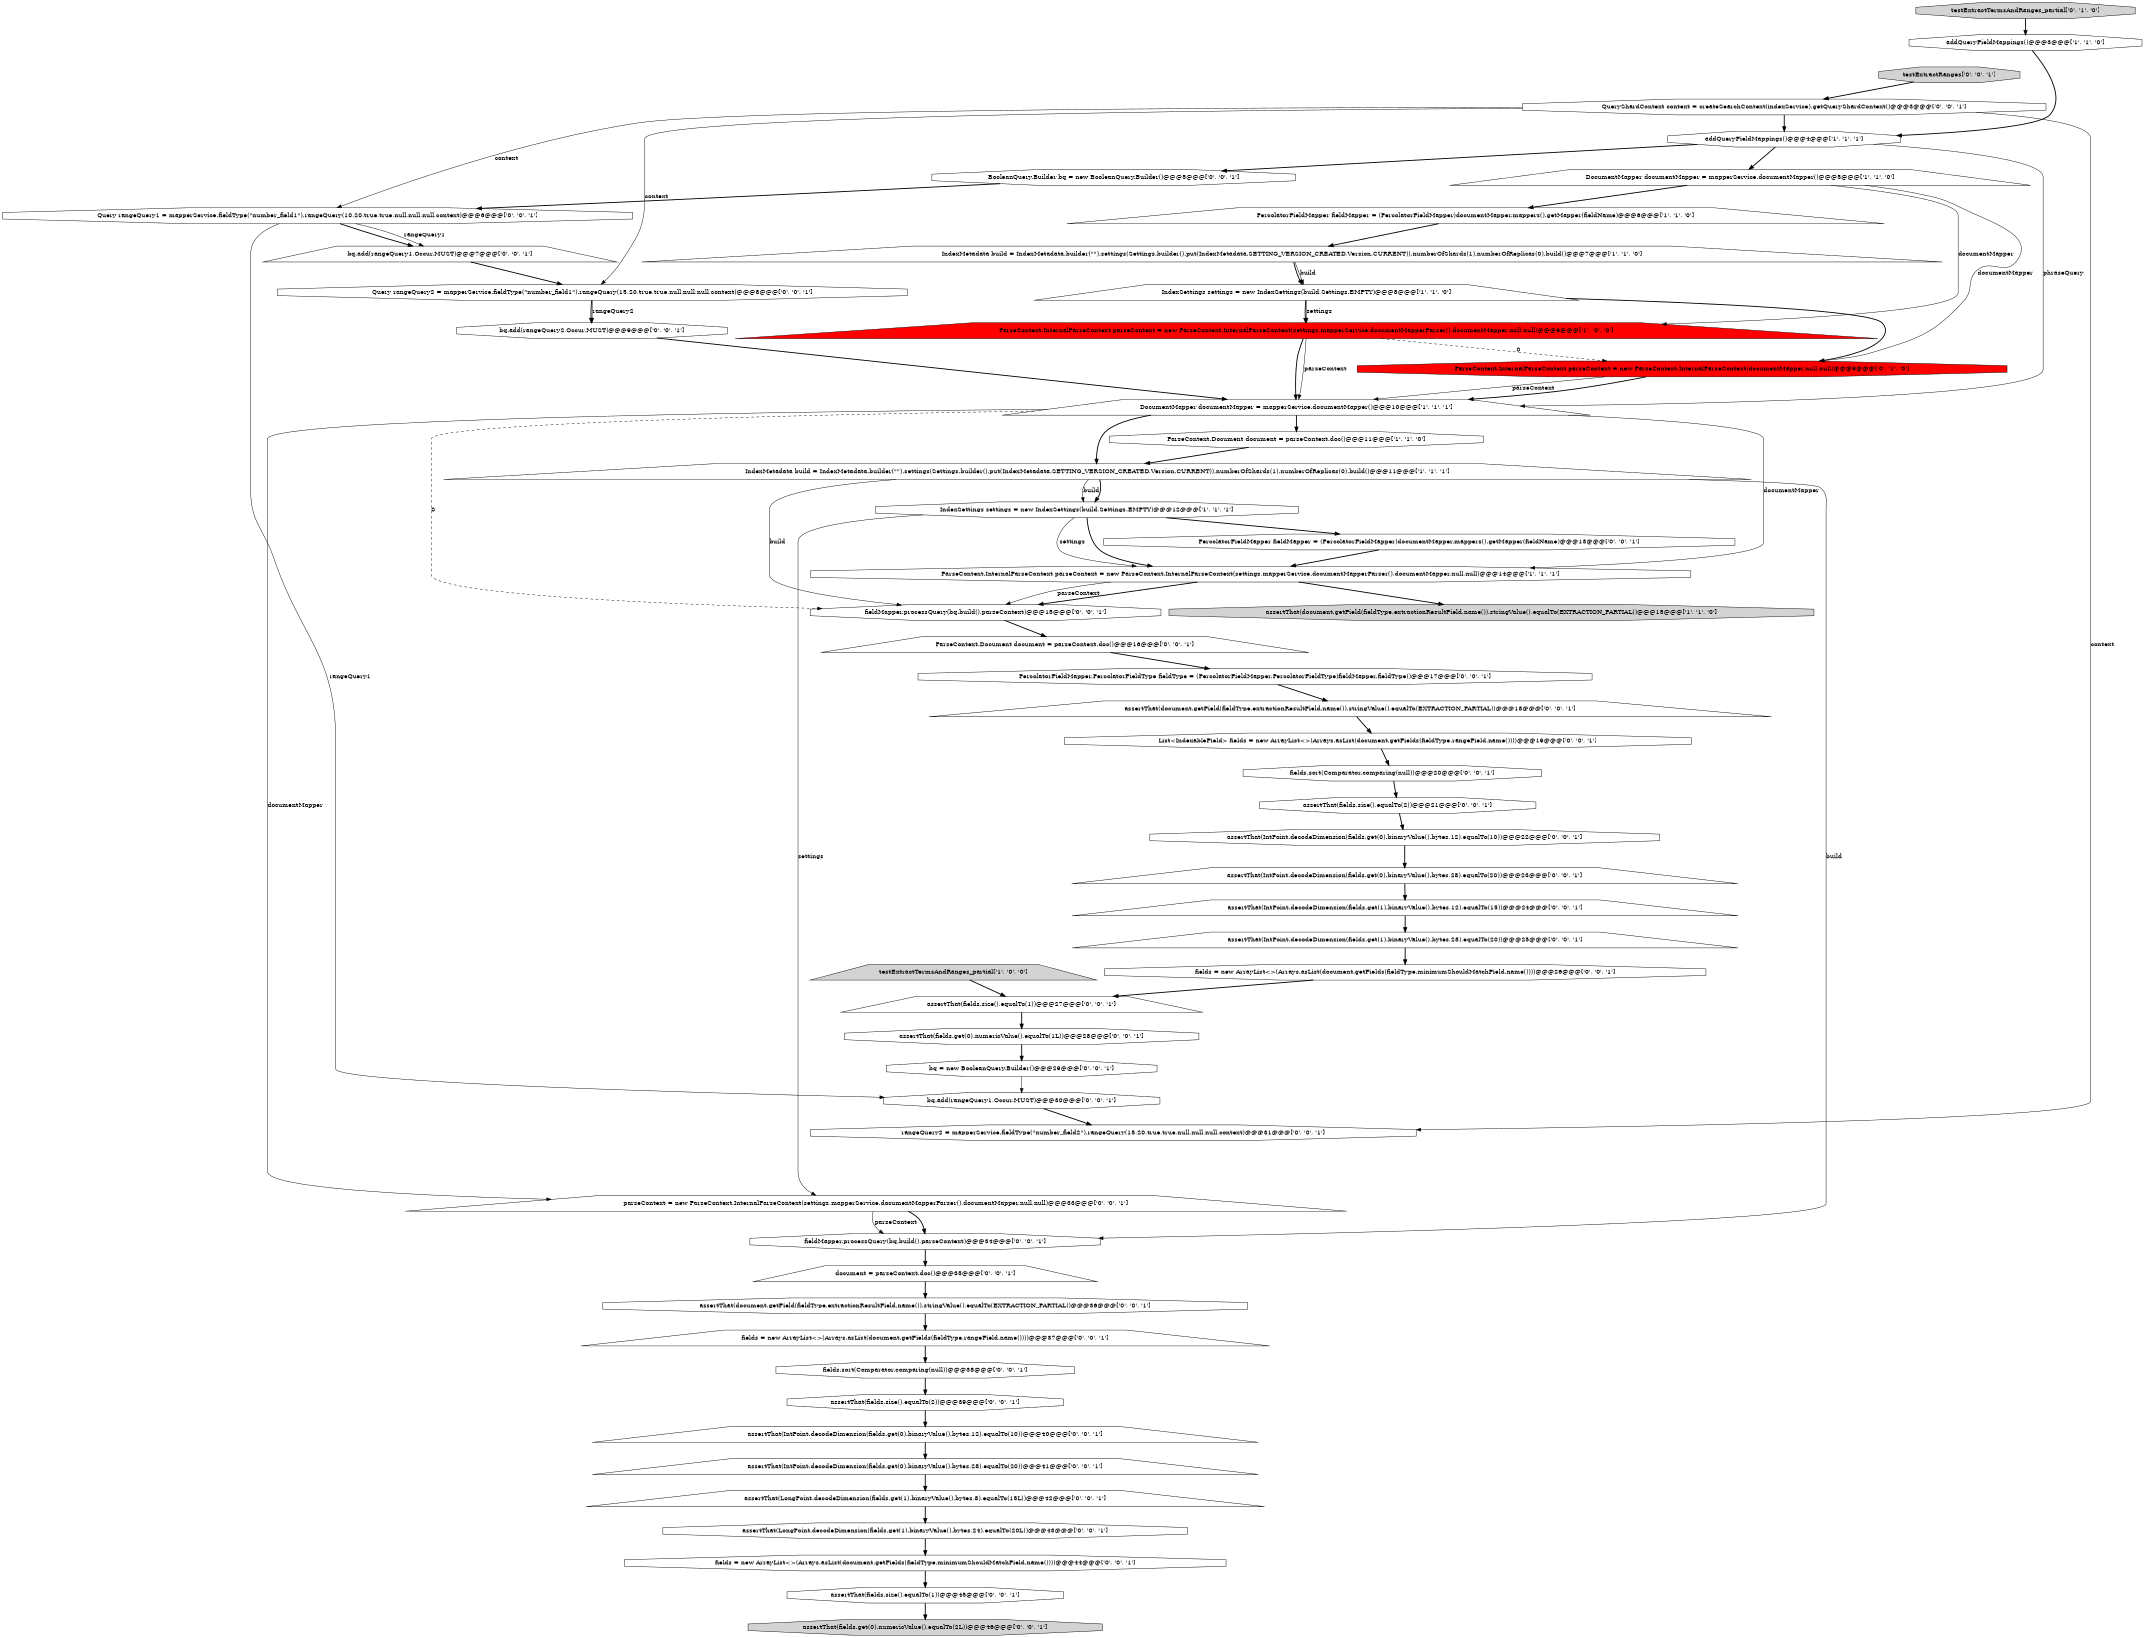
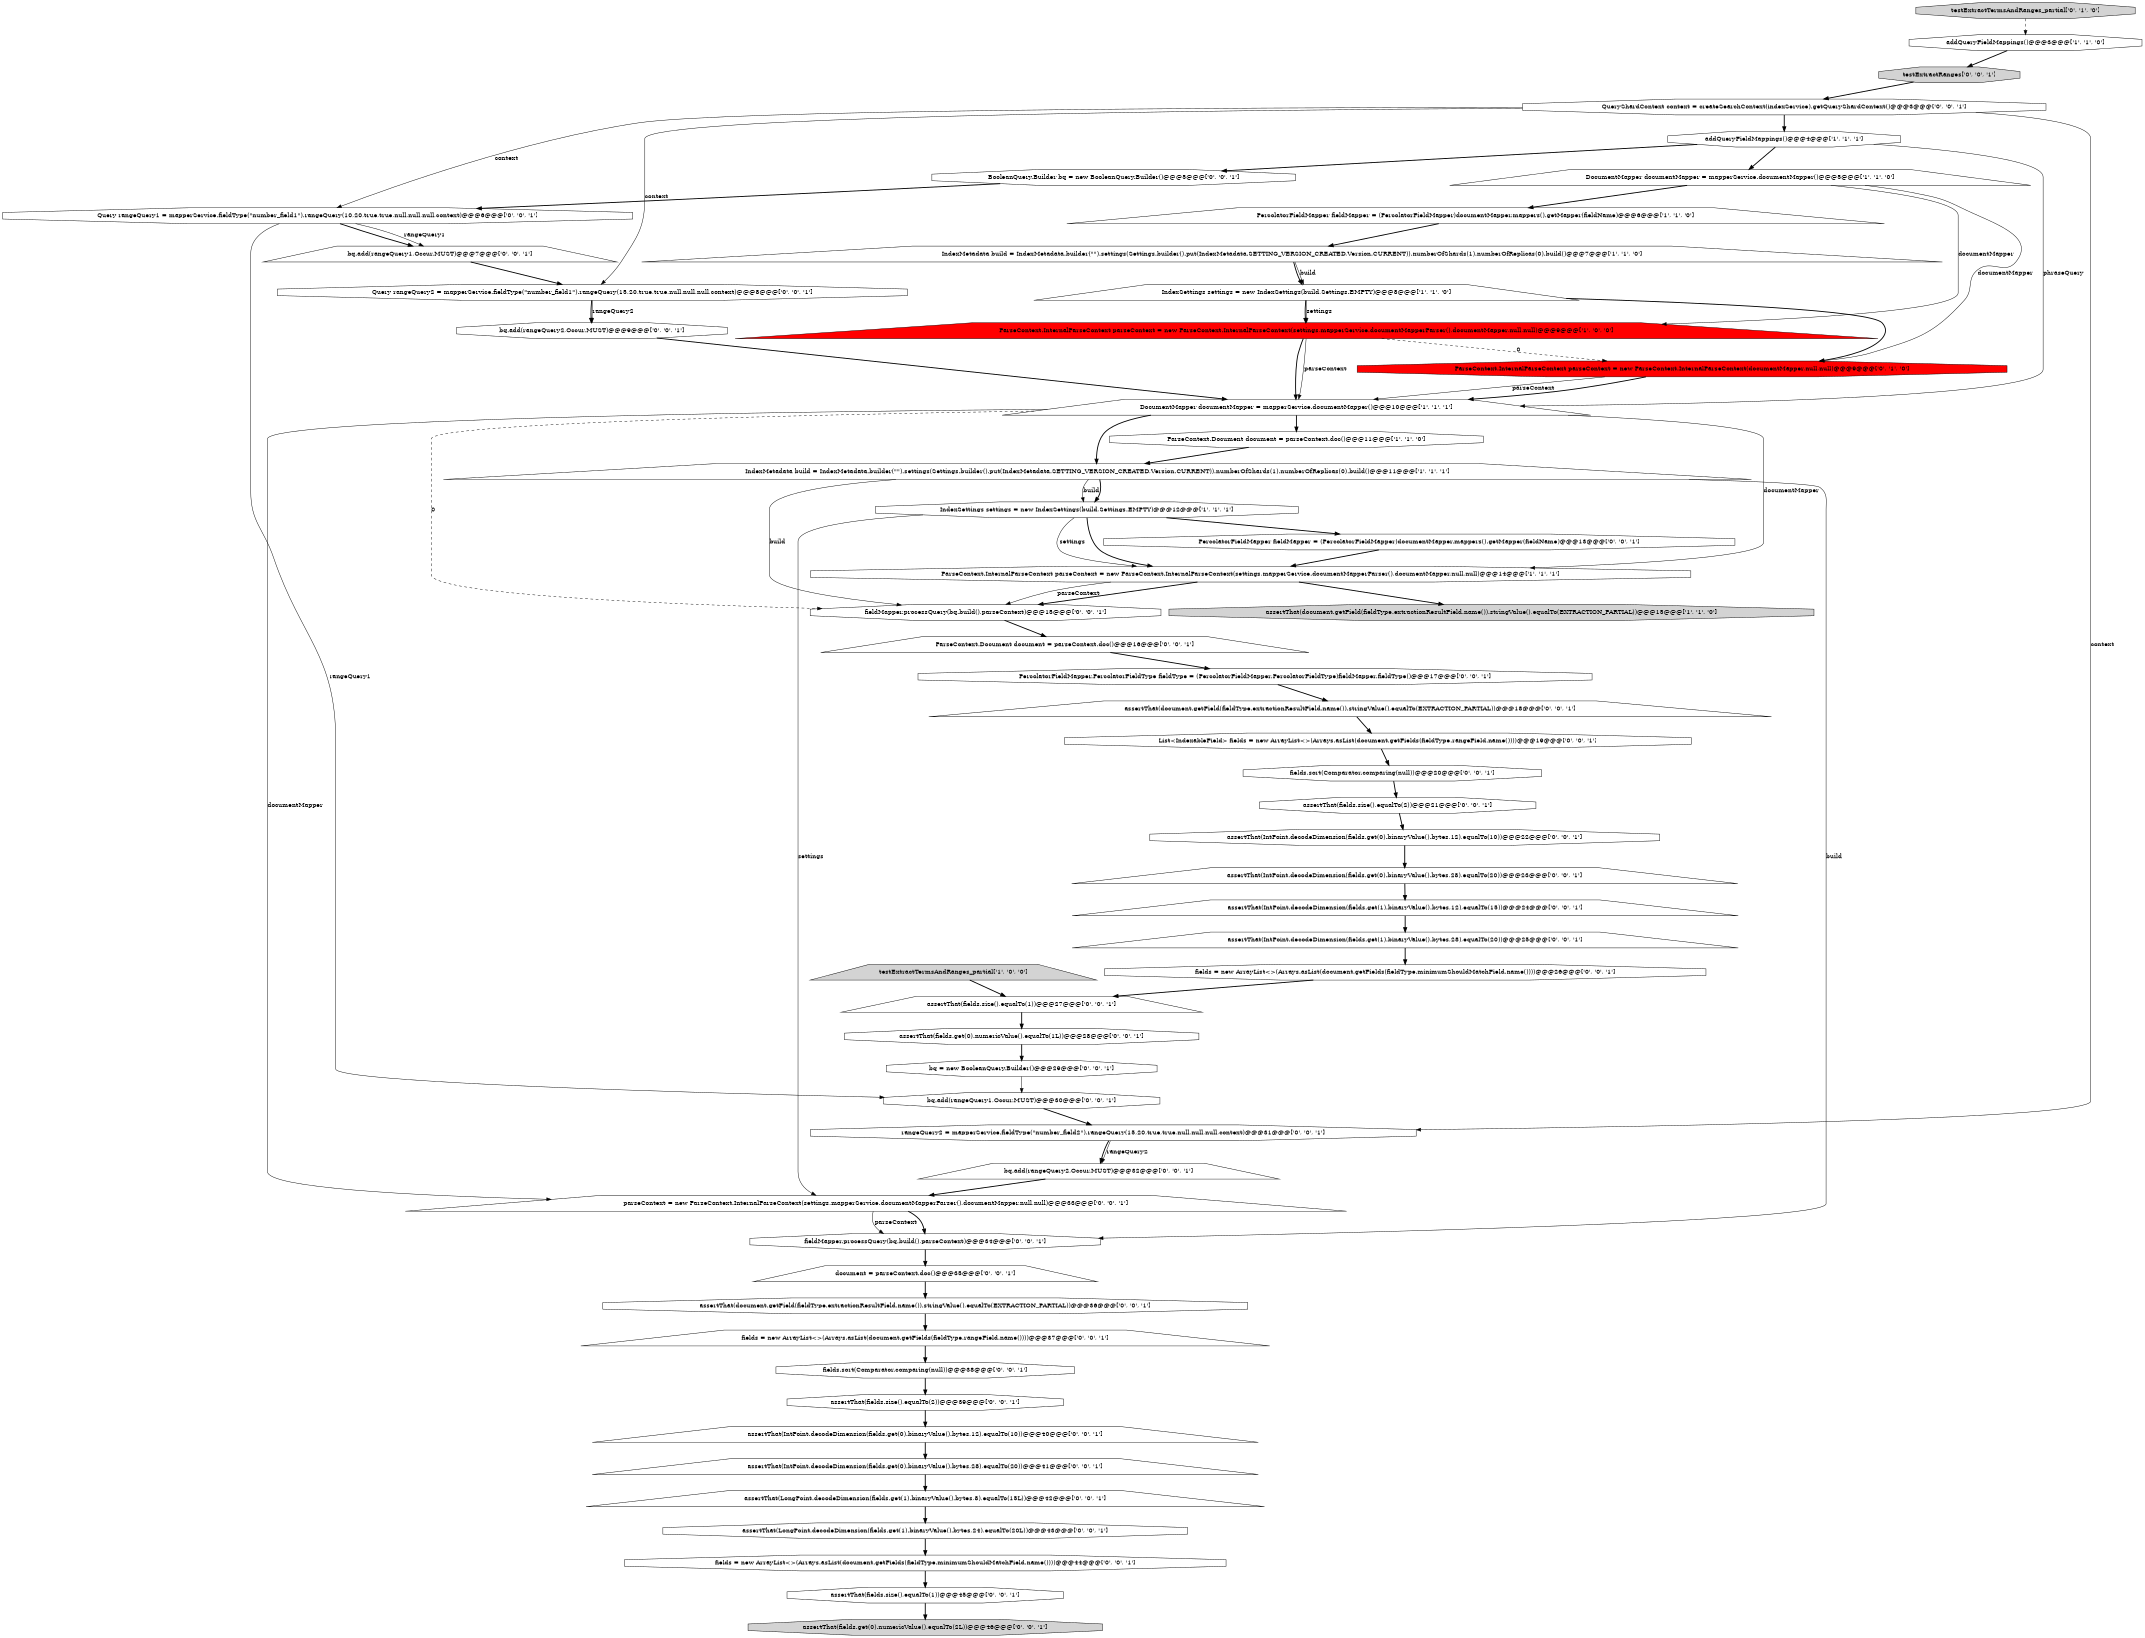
  digraph {
    node [fillcolor=white shape=octagon style=filled]
    edge [style=bold]
    n1 [label="Query rangeQuery2 = mapperService.fieldType(\"number_field1\").rangeQuery(15,20,true,true,null,null,null,context)@@@8@@@['0', '0', '1']"]
    n2 [label="bq.add(rangeQuery2,Occur.MUST)@@@9@@@['0', '0', '1']"]
    n3 [label="DocumentMapper documentMapper = mapperService.documentMapper()@@@10@@@['1', '1', '1']" shape=trapezium]
    n4 [label="ParseContext.Document document = parseContext.doc()@@@11@@@['1', '1', '0']"]
    n5 [label="IndexMetadata build = IndexMetadata.builder(\"\").settings(Settings.builder().put(IndexMetadata.SETTING_VERSION_CREATED,Version.CURRENT)).numberOfShards(1).numberOfReplicas(0).build()@@@11@@@['1', '1', '1']" shape=trapezium]
    n6 [label="fieldMapper.processQuery(bq.build(),parseContext)@@@34@@@['0', '0', '1']"]
    n7 [label="fieldMapper.processQuery(bq.build(),parseContext)@@@15@@@['0', '0', '1']"]
    n8 [label="IndexSettings settings = new IndexSettings(build,Settings.EMPTY)@@@12@@@['1', '1', '1']"]
    n9 [label="List<IndexableField> fields = new ArrayList<>(Arrays.asList(document.getFields(fieldType.rangeField.name())))@@@19@@@['0', '0', '1']"]
    n10 [label="fields.sort(Comparator.comparing(null))@@@20@@@['0', '0', '1']"]
    n11 [label="assertThat(fields.size(),equalTo(2))@@@21@@@['0', '0', '1']"]
    n12 [label="QueryShardContext context = createSearchContext(indexService).getQueryShardContext()@@@3@@@['0', '0', '1']"]
    n13 [label="Query rangeQuery1 = mapperService.fieldType(\"number_field1\").rangeQuery(10,20,true,true,null,null,null,context)@@@6@@@['0', '0', '1']"]
    n14 [label="addQueryFieldMappings()@@@4@@@['1', '1', '1']"]
    n15 [label="rangeQuery2 = mapperService.fieldType(\"number_field2\").rangeQuery(15,20,true,true,null,null,null,context)@@@31@@@['0', '0', '1']"]
    n16 [label="bq.add(rangeQuery1,Occur.MUST)@@@30@@@['0', '0', '1']"]
    n17 [label="bq.add(rangeQuery1,Occur.MUST)@@@7@@@['0', '0', '1']" shape=trapezium]
    n18 [label="BooleanQuery.Builder bq = new BooleanQuery.Builder()@@@5@@@['0', '0', '1']"]
    n19 [label="DocumentMapper documentMapper = mapperService.documentMapper()@@@5@@@['1', '1', '0']" shape=trapezium]
+   n20 [label="bq.add(rangeQuery2,Occur.MUST)@@@32@@@['0', '0', '1']" shape=trapezium]
    n21 [label="PercolatorFieldMapper fieldMapper = (PercolatorFieldMapper)documentMapper.mappers().getMapper(fieldName)@@@13@@@['0', '0', '1']"]
    n22 [label="ParseContext.InternalParseContext parseContext = new ParseContext.InternalParseContext(settings,mapperService.documentMapperParser(),documentMapper,null,null)@@@14@@@['1', '1', '1']"]
    n23 [fillcolor=lightgray label="assertThat(document.getField(fieldType.extractionResultField.name()).stringValue(),equalTo(EXTRACTION_PARTIAL))@@@15@@@['1', '1', '0']"]
    n24 [label="parseContext = new ParseContext.InternalParseContext(settings,mapperService.documentMapperParser(),documentMapper,null,null)@@@33@@@['0', '0', '1']" shape=trapezium]
    n25 [label="document = parseContext.doc()@@@35@@@['0', '0', '1']" shape=trapezium]
    n26 [label="assertThat(IntPoint.decodeDimension(fields.get(1).binaryValue().bytes,12),equalTo(15))@@@24@@@['0', '0', '1']" shape=trapezium]
    n27 [label="assertThat(IntPoint.decodeDimension(fields.get(1).binaryValue().bytes,28),equalTo(20))@@@25@@@['0', '0', '1']" shape=trapezium]
    n28 [label="fields = new ArrayList<>(Arrays.asList(document.getFields(fieldType.minimumShouldMatchField.name())))@@@26@@@['0', '0', '1']"]
    n29 [label="ParseContext.Document document = parseContext.doc()@@@16@@@['0', '0', '1']" shape=trapezium]
    n30 [fillcolor=lightgray label="testExtractRanges['0', '0', '1']"]
    n31 [fillcolor=red label="ParseContext.InternalParseContext parseContext = new ParseContext.InternalParseContext(settings,mapperService.documentMapperParser(),documentMapper,null,null)@@@9@@@['1', '0', '0']" shape=trapezium]
    n32 [fillcolor=red label="ParseContext.InternalParseContext parseContext = new ParseContext.InternalParseContext(documentMapper,null,null)@@@9@@@['0', '1', '0']"]
    n33 [label="fields.sort(Comparator.comparing(null))@@@38@@@['0', '0', '1']"]
    n34 [label="assertThat(fields.size(),equalTo(2))@@@39@@@['0', '0', '1']"]
    n35 [label="assertThat(IntPoint.decodeDimension(fields.get(0).binaryValue().bytes,12),equalTo(10))@@@40@@@['0', '0', '1']" shape=trapezium]
    n36 [label="PercolatorFieldMapper.PercolatorFieldType fieldType = (PercolatorFieldMapper.PercolatorFieldType)fieldMapper.fieldType()@@@17@@@['0', '0', '1']"]
    n37 [label="assertThat(document.getField(fieldType.extractionResultField.name()).stringValue(),equalTo(EXTRACTION_PARTIAL))@@@18@@@['0', '0', '1']" shape=trapezium]
    n38 [fillcolor=lightgray label="testExtractTermsAndRanges_partial['0', '1', '0']"]
    n39 [label="addQueryFieldMappings()@@@3@@@['1', '1', '0']"]
    n40 [label="fields = new ArrayList<>(Arrays.asList(document.getFields(fieldType.minimumShouldMatchField.name())))@@@44@@@['0', '0', '1']"]
    n41 [label="assertThat(fields.size(),equalTo(1))@@@45@@@['0', '0', '1']"]
    n42 [fillcolor=lightgray label="assertThat(fields.get(0).numericValue(),equalTo(2L))@@@46@@@['0', '0', '1']"]
    n43 [label="assertThat(fields.get(0).numericValue(),equalTo(1L))@@@28@@@['0', '0', '1']"]
    n44 [label="bq = new BooleanQuery.Builder()@@@29@@@['0', '0', '1']"]
    n45 [label="assertThat(LongPoint.decodeDimension(fields.get(1).binaryValue().bytes,8),equalTo(15L))@@@42@@@['0', '0', '1']" shape=trapezium]
    n46 [label="assertThat(LongPoint.decodeDimension(fields.get(1).binaryValue().bytes,24),equalTo(20L))@@@43@@@['0', '0', '1']"]
    n47 [label="assertThat(IntPoint.decodeDimension(fields.get(0).binaryValue().bytes,12),equalTo(10))@@@22@@@['0', '0', '1']"]
    n48 [label="assertThat(document.getField(fieldType.extractionResultField.name()).stringValue(),equalTo(EXTRACTION_PARTIAL))@@@36@@@['0', '0', '1']"]
    n49 [label="fields = new ArrayList<>(Arrays.asList(document.getFields(fieldType.rangeField.name())))@@@37@@@['0', '0', '1']" shape=trapezium]
    n50 [label="assertThat(IntPoint.decodeDimension(fields.get(0).binaryValue().bytes,28),equalTo(20))@@@23@@@['0', '0', '1']" shape=trapezium]
    n51 [label="assertThat(IntPoint.decodeDimension(fields.get(0).binaryValue().bytes,28),equalTo(20))@@@41@@@['0', '0', '1']" shape=trapezium]
    n52 [label="PercolatorFieldMapper fieldMapper = (PercolatorFieldMapper)documentMapper.mappers().getMapper(fieldName)@@@6@@@['1', '1', '0']" shape=trapezium]
    n53 [label="IndexSettings settings = new IndexSettings(build,Settings.EMPTY)@@@8@@@['1', '1', '0']" shape=trapezium]
    n54 [fillcolor=lightgray label="testExtractTermsAndRanges_partial['1', '0', '0']" shape=trapezium]
    n55 [label="assertThat(fields.size(),equalTo(1))@@@27@@@['0', '0', '1']" shape=trapezium]
    n56 [label="IndexMetadata build = IndexMetadata.builder(\"\").settings(Settings.builder().put(IndexMetadata.SETTING_VERSION_CREATED,Version.CURRENT)).numberOfShards(1).numberOfReplicas(0).build()@@@7@@@['1', '1', '0']" shape=trapezium]
    n1 -> n2
    n1 -> n2 [label=rangeQuery2 style=solid]
    n2 -> n3
    n3 -> n4
    n3 -> n5
    n3 -> n7 [label=0 style=dashed]
    n3 -> n22 [label=documentMapper style=solid]
    n3 -> n24 [label=documentMapper style=solid]
    n4 -> n5
    n5 -> n6 [label=build style=solid]
    n5 -> n7 [label=build style=solid]
    n5 -> n8 [label=build style=solid]
    n5 -> n8
    n6 -> n25
    n7 -> n29
    n8 -> n21
    n8 -> n22 [label=settings style=solid]
    n8 -> n22
    n8 -> n24 [label=settings style=solid]
    n9 -> n10
    n10 -> n11
    n11 -> n47
    n12 -> n1 [label=context style=solid]
    n12 -> n13 [label=context style=solid]
    n12 -> n14
    n12 -> n15 [label=context style=solid]
    n13 -> n16 [label=rangeQuery1 style=solid]
    n13 -> n17 [label=rangeQuery1 style=solid]
    n13 -> n17
    n14 -> n3 [label=phraseQuery style=solid]
    n14 -> n18
    n14 -> n19
+   n15 -> n20 [label=rangeQuery2 style=solid]
+   n15 -> n20
    n16 -> n15
    n17 -> n1
    n18 -> n13
    n19 -> n31 [label=documentMapper style=solid]
    n19 -> n32 [label=documentMapper style=solid]
    n19 -> n52
+   n20 -> n24
    n21 -> n22
    n22 -> n7
    n22 -> n7 [label=parseContext style=solid]
    n22 -> n23
    n24 -> n6
    n24 -> n6 [label=parseContext style=solid]
    n25 -> n48
    n26 -> n27
    n27 -> n28
    n28 -> n55
    n29 -> n36
    n30 -> n12
    n31 -> n3
    n31 -> n3 [label=parseContext style=solid]
    n31 -> n32 [label=0 style=dashed]
    n32 -> n3 [label=parseContext style=solid]
    n32 -> n3
    n33 -> n34
    n34 -> n35
    n35 -> n51
    n36 -> n37
    n37 -> n9
-   n38 -> n39
-   n39 -> n14
+   n38 -> n39 [style=dashed]
+   n39 -> n30
    n40 -> n41
    n41 -> n42
    n43 -> n44
    n44 -> n16 [style=solid]
    n45 -> n46
    n46 -> n40
    n47 -> n50
    n48 -> n49
    n49 -> n33
    n50 -> n26
    n51 -> n45
    n52 -> n56
    n53 -> n31
    n53 -> n31 [label=settings style=solid]
    n53 -> n32
    n54 -> n55
    n55 -> n43
    n56 -> n53
    n56 -> n53 [label=build style=solid]
  }
